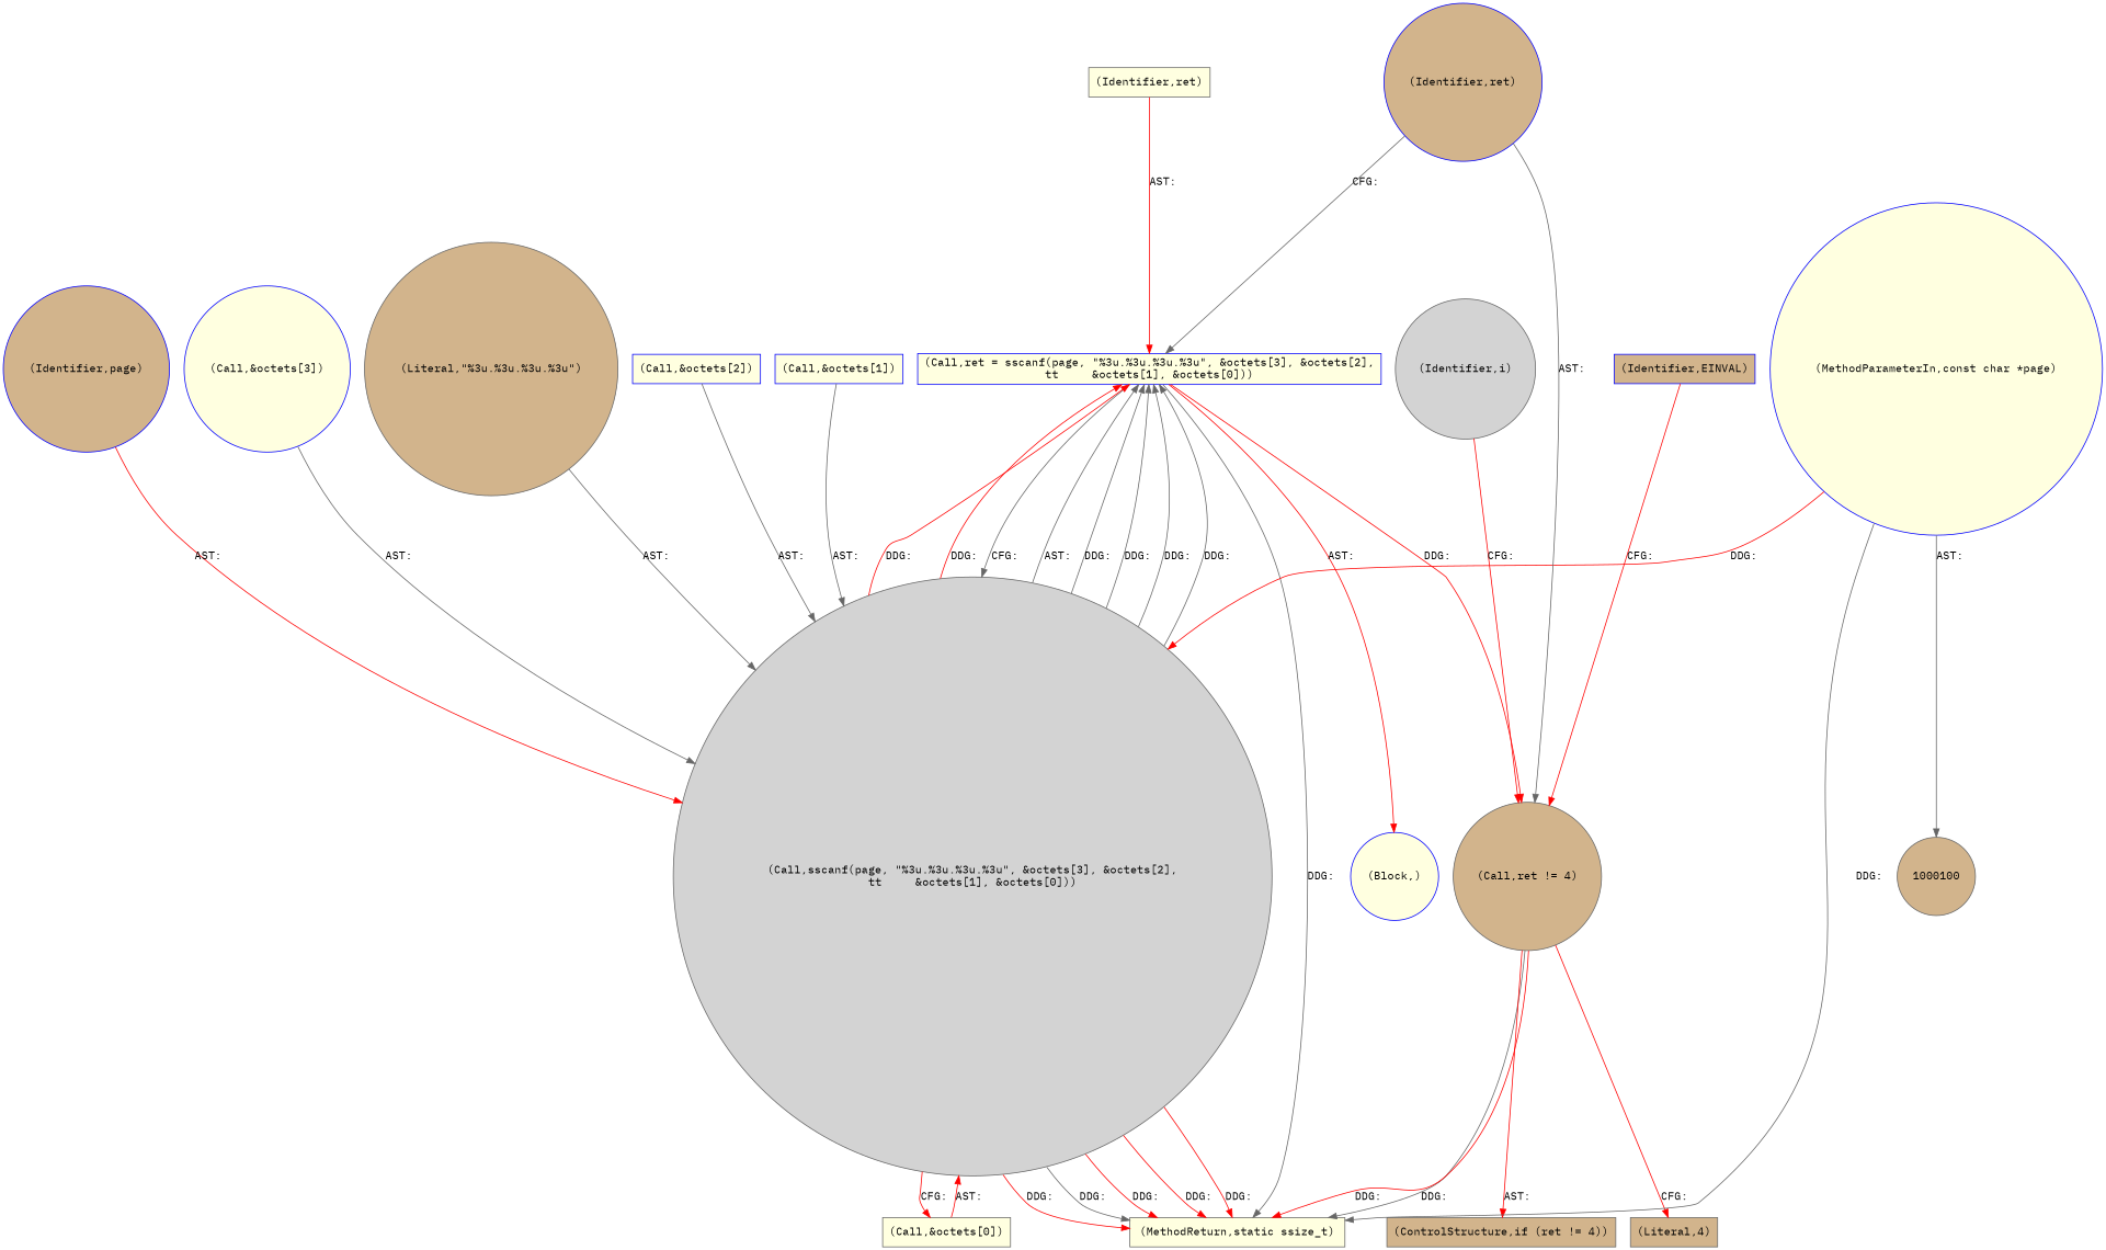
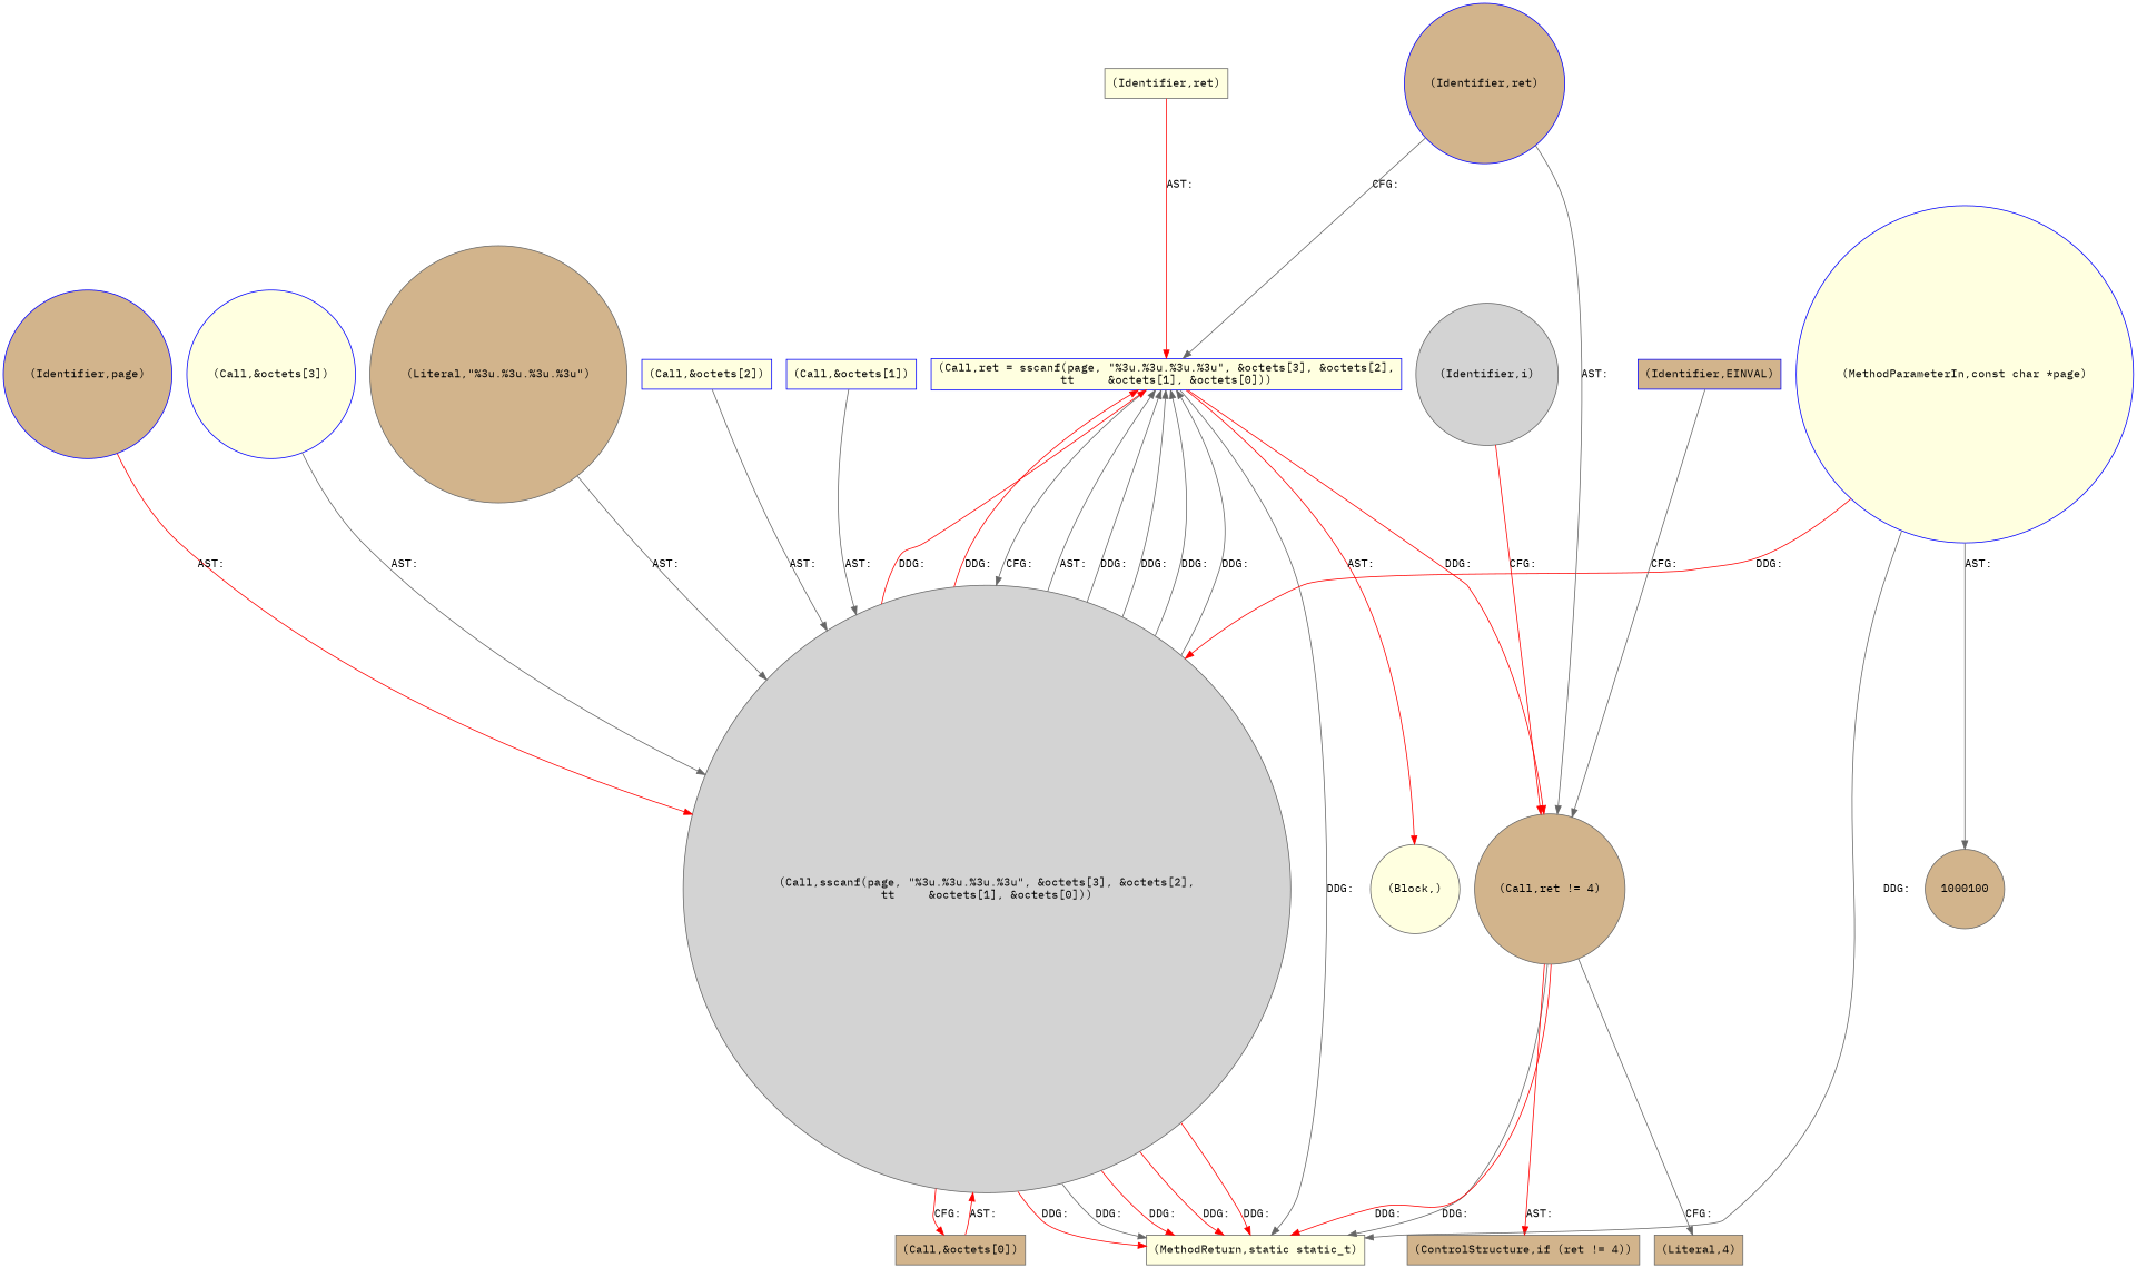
  digraph {
    fontname="IBM Plex Mono"
    node [color=gray40 fillcolor=tan fontname="IBM Plex Mono" shape=circle style=filled]
    edge [color=red fontname="IBM Plex Mono"]
    n1 [color=blue fillcolor=lightyellow label="(Call,ret = sscanf(page, \"%3u.%3u.%3u.%3u\", &octets[3], &octets[2],\n\t\t     &octets[1], &octets[0]))" shape=box]
    n2 [fillcolor=lightgrey label="(Call,sscanf(page, \"%3u.%3u.%3u.%3u\", &octets[3], &octets[2],\n\t\t     &octets[1], &octets[0]))"]
    n3 [label="(Call,ret != 4)"]
-   n4 [color=blue fillcolor=lightyellow label="(Block,)"]
-   n5 [fillcolor=lightyellow label="(MethodReturn,static ssize_t)" shape=box]
-   n6 [fillcolor=lightyellow label="(Call,&octets[0])" shape=box]
+   n4 [fillcolor=lightyellow label="(Block,)"]
+   n5 [fillcolor=lightyellow label="(MethodReturn,static static_t)" shape=box]
+   n6 [label="(Call,&octets[0])" shape=box]
    n7 [label="(ControlStructure,if (ret != 4))" shape=box]
    n8 [label="(Literal,4)" shape=box]
    n9 [color=blue fillcolor=lightyellow label="(MethodParameterIn,const char *page)"]
    1000100
    n11 [color=blue label="(Identifier,ret)"]
    n12 [color=blue label="(Identifier,page)"]
    n13 [color=blue label="(Identifier,EINVAL)" shape=box]
    n14 [color=blue fillcolor=lightyellow label="(Call,&octets[3])"]
    n15 [label="(Literal,\"%3u.%3u.%3u.%3u\")"]
    n16 [fillcolor=lightyellow label="(Identifier,ret)" shape=box]
    n17 [color=blue fillcolor=lightyellow label="(Call,&octets[2])" shape=box]
    n18 [color=blue fillcolor=lightyellow label="(Call,&octets[1])" shape=box]
    n19 [fillcolor=lightgrey label="(Identifier,i)"]
    n1 -> n2 [color=gray40 label="CFG: "]
    n1 -> n3 [label="DDG: "]
    n1 -> n4 [label="AST: "]
    n1 -> n5 [color=gray40 label="DDG: "]
    n2 -> n1 [color=gray40 label="AST: "]
    n2 -> n1 [color=gray40 label="DDG: "]
    n2 -> n1 [color=gray40 label="DDG: "]
    n2 -> n1 [color=gray40 label="DDG: "]
    n2 -> n1 [color=gray40 label="DDG: "]
    n2 -> n1 [label="DDG: "]
    n2 -> n1 [label="DDG: "]
    n2 -> n5 [label="DDG: "]
    n2 -> n5 [color=gray40 label="DDG: "]
    n2 -> n5 [label="DDG: "]
    n2 -> n5 [label="DDG: "]
    n2 -> n5 [label="DDG: "]
    n2 -> n6 [label="CFG: "]
    n3 -> n5 [color=gray40 label="DDG: "]
    n3 -> n5 [label="DDG: "]
    n3 -> n7 [label="AST: "]
-   n3 -> n8 [label="CFG: "]
+   n3 -> n8 [color=gray40 label="CFG: "]
    n6 -> n2 [label="AST: "]
    n9 -> n2 [label="DDG: "]
    n9 -> n5 [color=gray40 label="DDG: "]
    n9 -> 1000100 [color=gray40 label="AST: "]
    n11 -> n1 [color=gray40 label="CFG: "]
    n11 -> n3 [color=gray40 label="AST: "]
    n12 -> n2 [label="AST: "]
-   n13 -> n3 [label="CFG: "]
+   n13 -> n3 [color=gray40 label="CFG: "]
    n14 -> n2 [color=gray40 label="AST: "]
    n15 -> n2 [color=gray40 label="AST: "]
    n16 -> n1 [label="AST: "]
    n17 -> n2 [color=gray40 label="AST: "]
    n18 -> n2 [color=gray40 label="AST: "]
    n19 -> n3 [label="CFG: "]
  }
